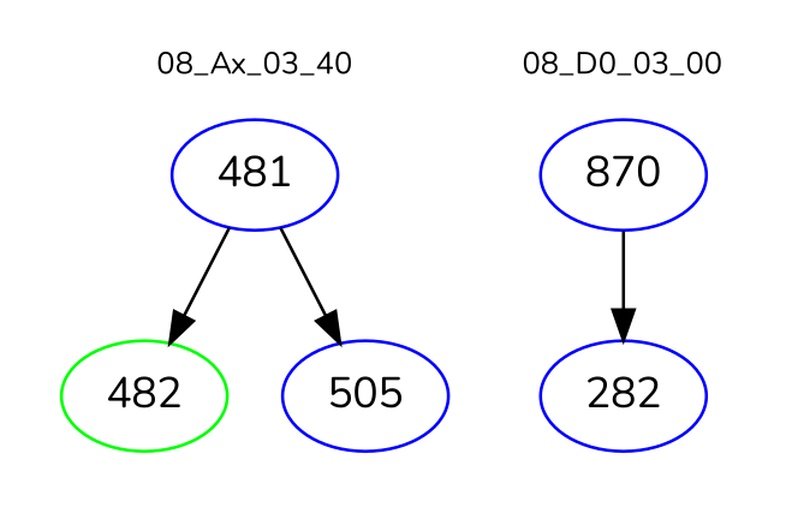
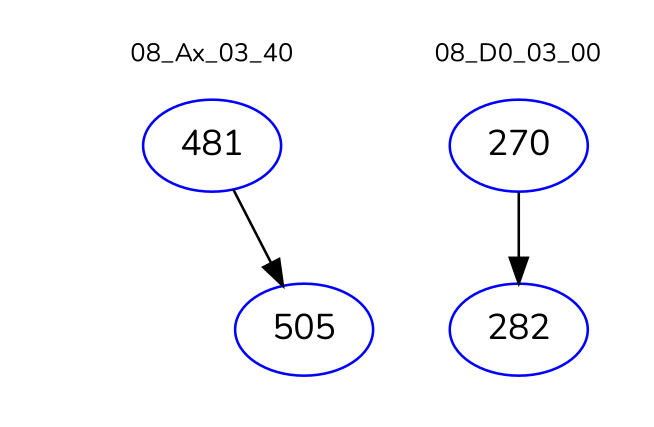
  digraph {
    fontname=Nunito
    node [color=blue fontname=Nunito]
    edge [color=black fontname=Nunito]
    n1 [label=481]
-   n2 [color=green label=482]
    n3 [label=505]
-   n4 [label=870]
+   n4 [label=270]
    n5 [label=282]
    subgraph cluster_1 {
      color=white
      fontsize=10
      label="08_Ax_03_40"
      n1
-     n2
      n3
    }
    subgraph cluster_2 {
      color=white
      fontsize=10
      label="08_D0_03_00"
      n4
      n5
    }
-   n1 -> n2
    n1 -> n3
    n4 -> n5
  }
